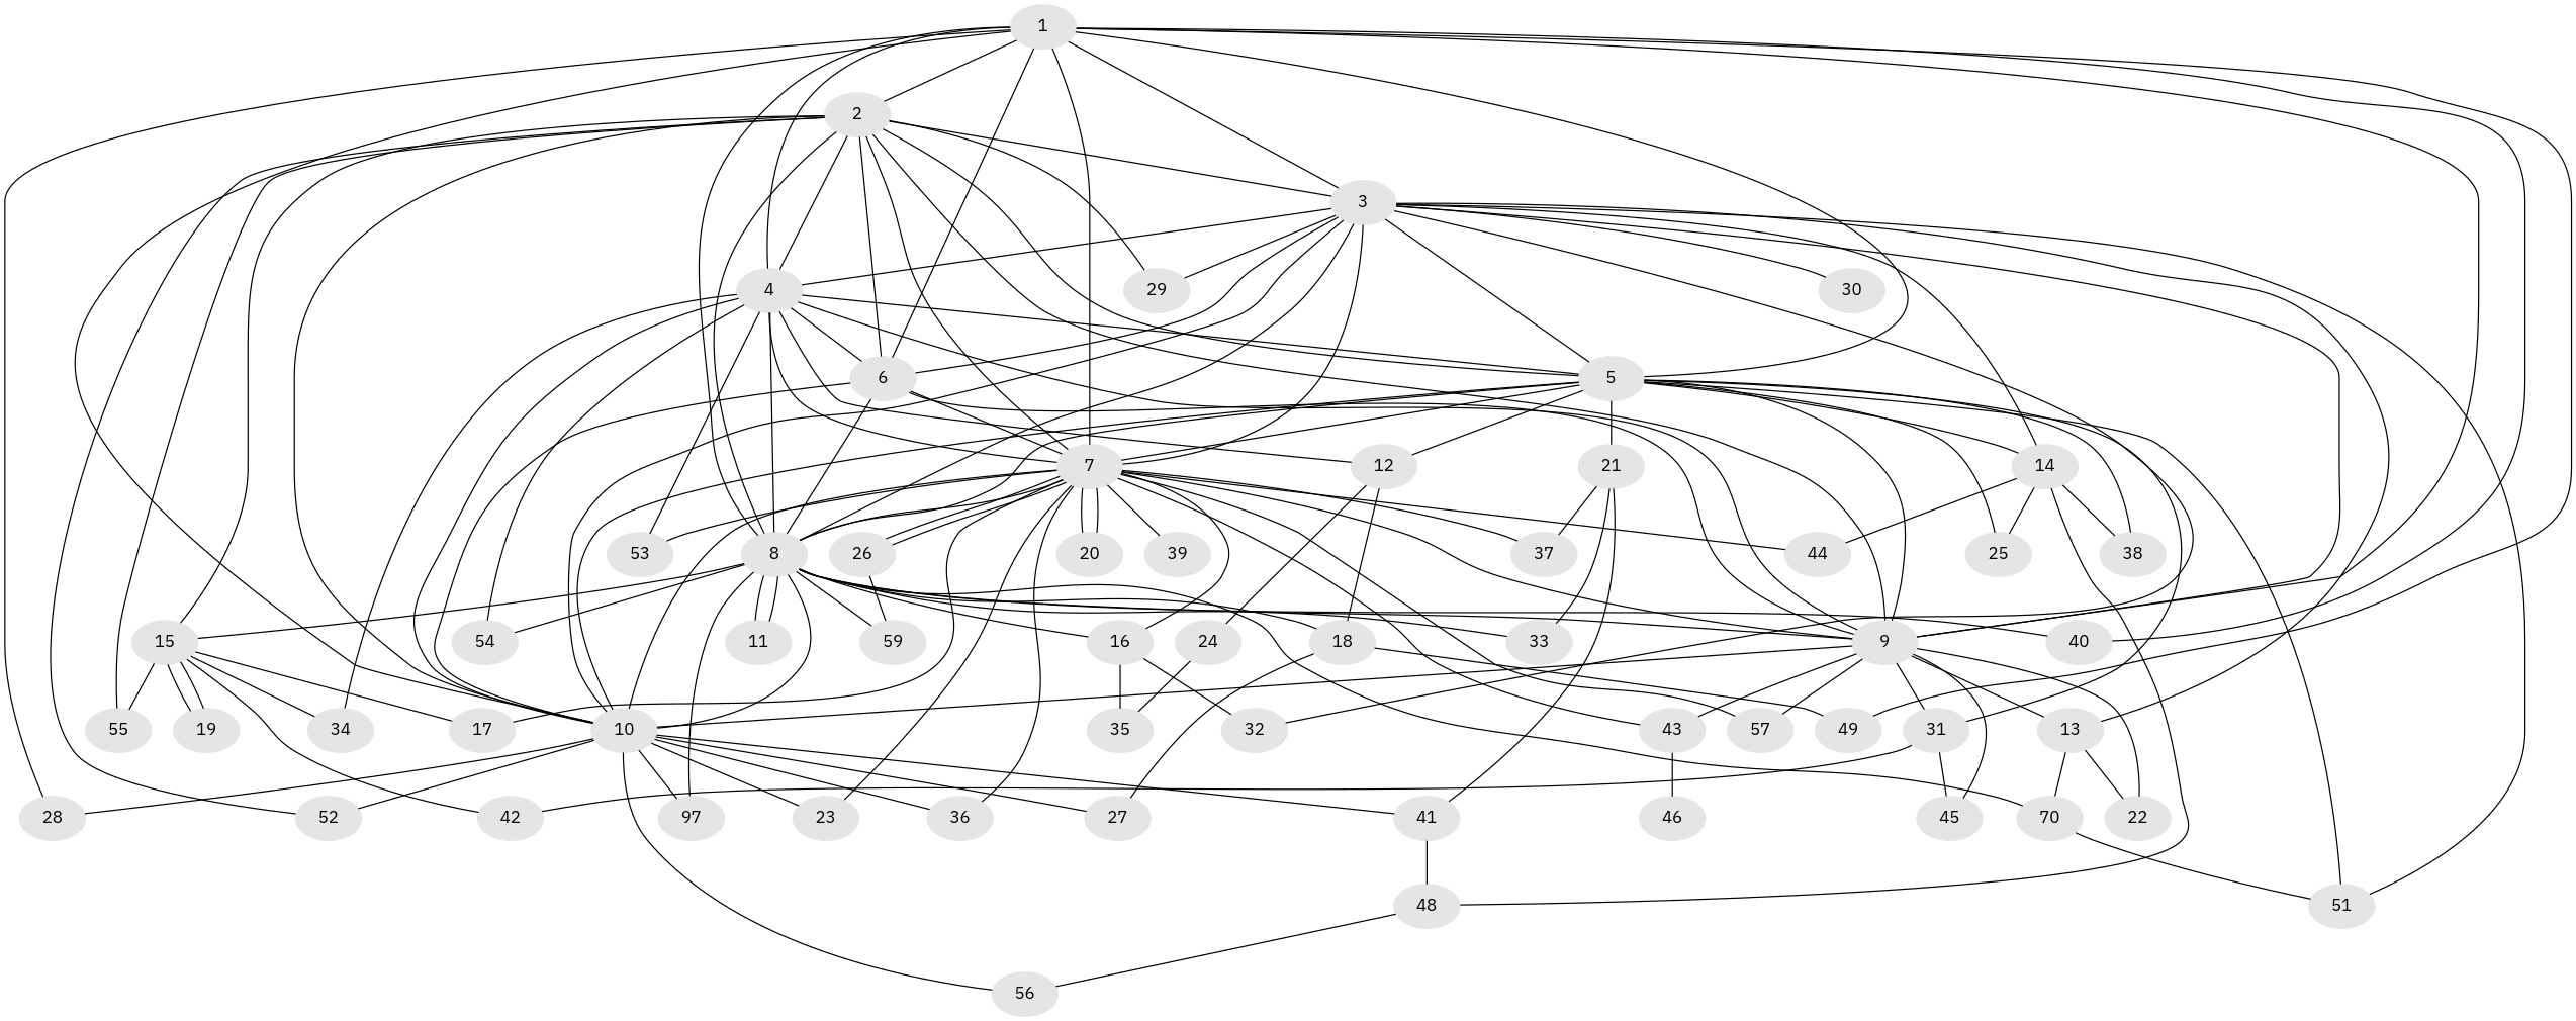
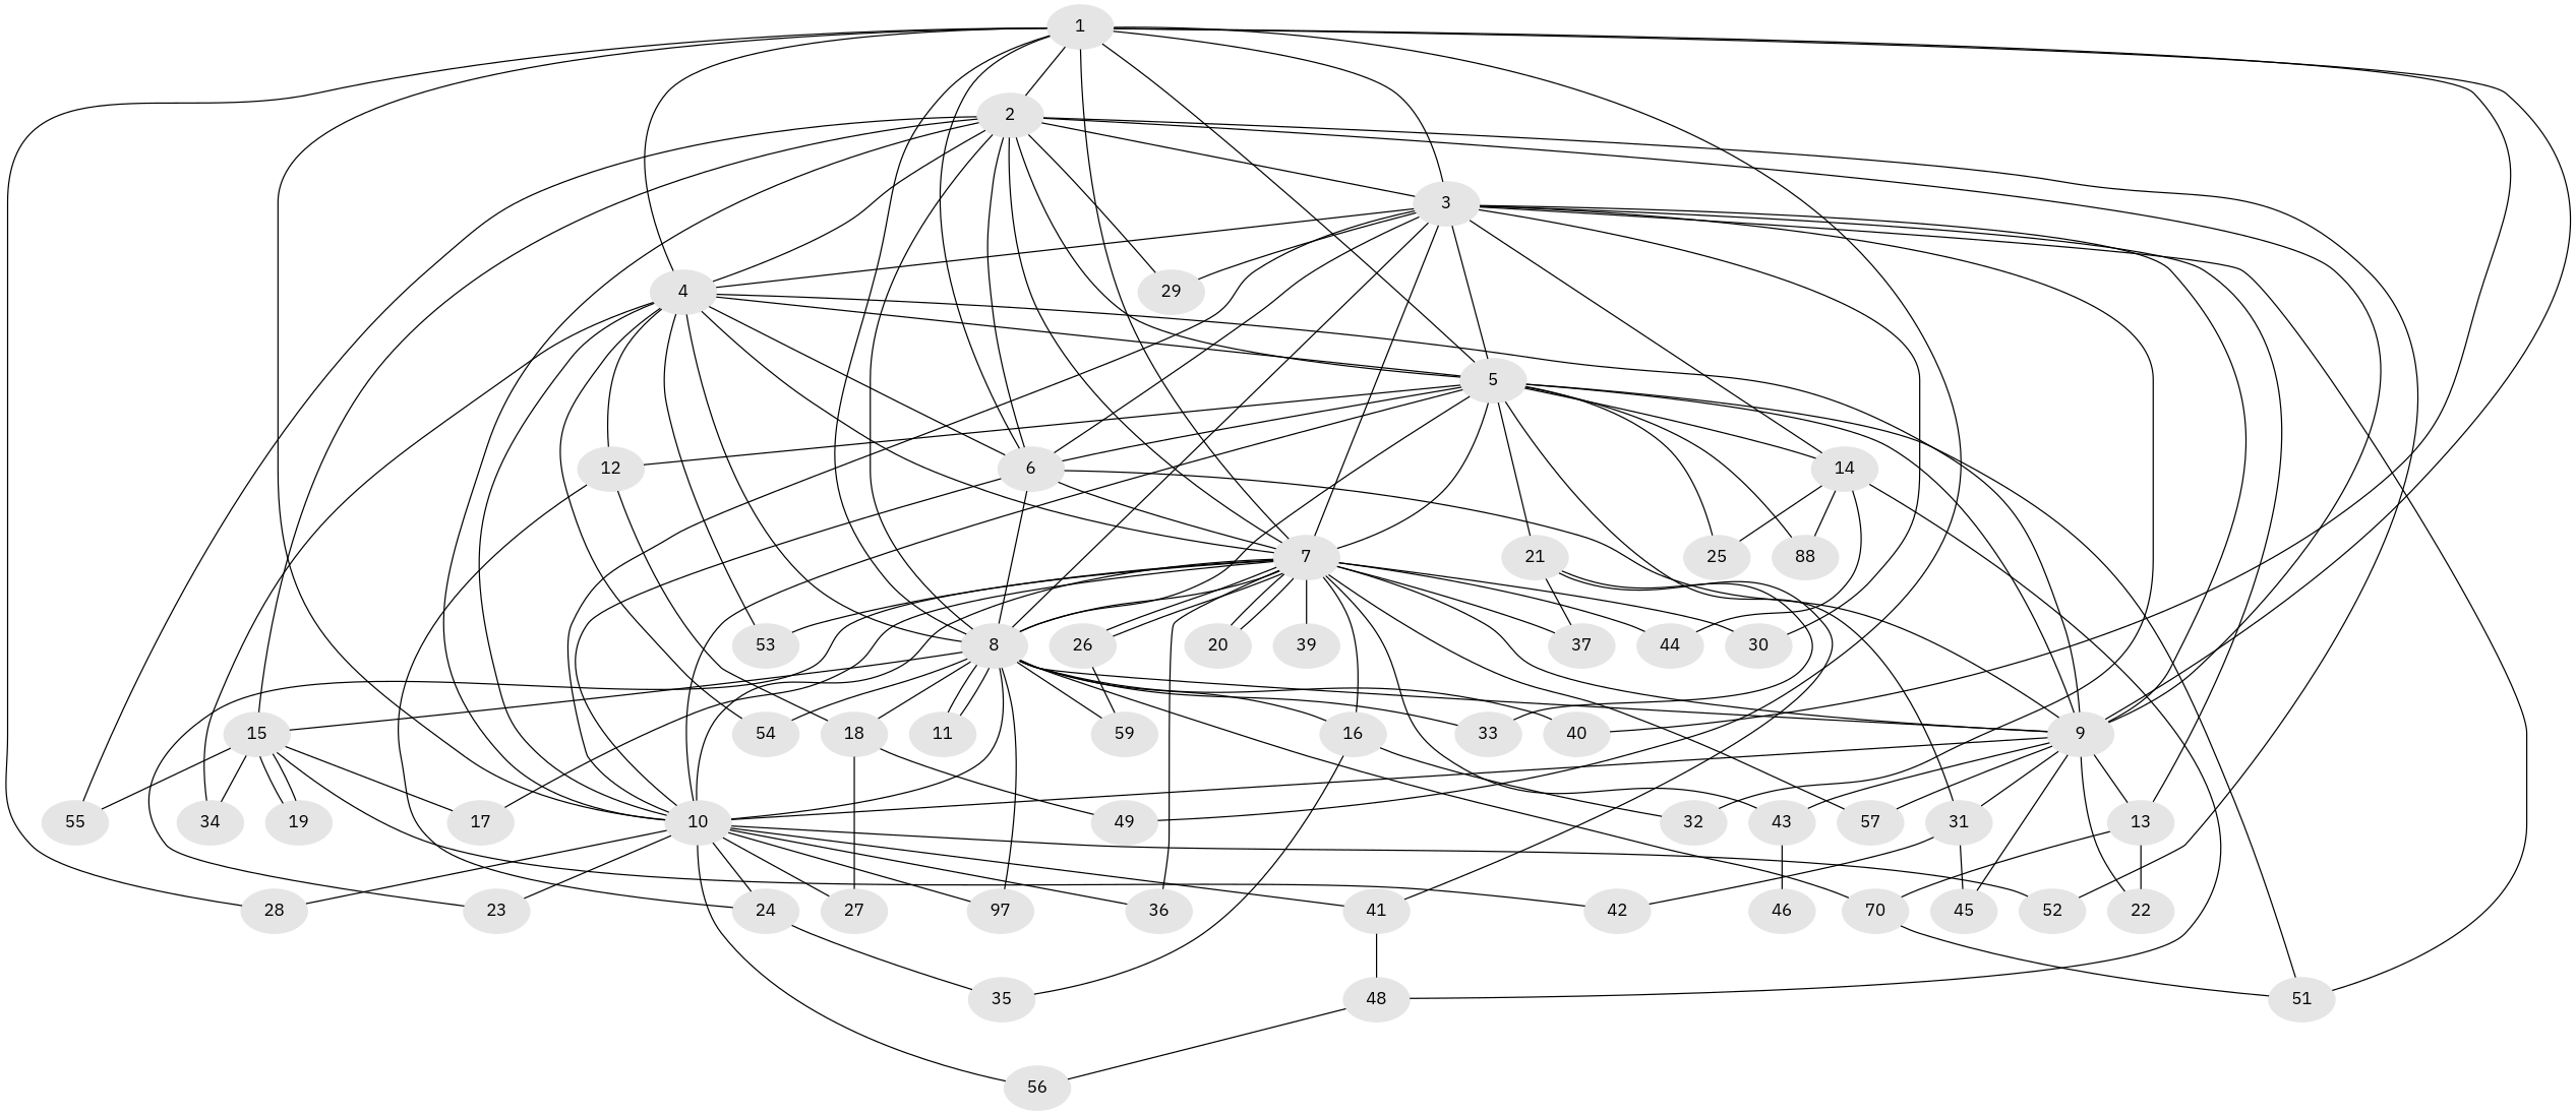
  graph {
    fontname="IBM Plex Sans"
    node [color=gray90 fontname="IBM Plex Sans" style=filled]
    edge [fontname="IBM Plex Sans"]
    1
    2
    3
    4
    5
    6
    7
    8
    9
    10
    28
    40
    49
    15
    29
    52
    55
    13
    14
    30
    32
    51
    12
    34
    53
    54
    21
    25
    31
-   38
+   38 [label=88]
    16
    17
    20
    23
    26
    36
    37
    39
    43
    44
    57
    11
    18
    33
    n45 [label=97]
    n46 [label=70]
    n47 [label=59]
    22
    45
    24
    27
    41
    56
    19
    42
    48
    35
    46
    1 -- 2
    1 -- 3
    1 -- 4
    1 -- 5
    1 -- 6
    1 -- 7
    1 -- 8
    1 -- 9
    1 -- 10
    1 -- 28
    1 -- 40
    1 -- 49
    2 -- 3
    2 -- 4
    2 -- 5
    2 -- 6
    2 -- 7
    2 -- 8
    2 -- 9
    2 -- 10
    2 -- 15
    2 -- 29
    2 -- 52
    2 -- 55
    3 -- 4
    3 -- 5
    3 -- 6
    3 -- 7
    3 -- 8
    3 -- 9
    3 -- 10
    3 -- 29
    3 -- 13
    3 -- 14
    3 -- 30
    3 -- 32
    3 -- 51
    4 -- 5
    4 -- 6
    4 -- 7
    4 -- 8
    4 -- 9
    4 -- 10
    4 -- 12
    4 -- 34
    4 -- 53
    4 -- 54
+   5 -- 6
    5 -- 7
    5 -- 8
    5 -- 9
    5 -- 10
    5 -- 14
    5 -- 51
    5 -- 12
    5 -- 21
    5 -- 25
    5 -- 31
    5 -- 38
    6 -- 7
    6 -- 8
    6 -- 9
    6 -- 10
    7 -- 8
    7 -- 9
    7 -- 10
+   7 -- 30
    7 -- 53
    7 -- 16
    7 -- 17
    7 -- 20
    7 -- 20
    7 -- 23
    7 -- 26
    7 -- 26
    7 -- 36
    7 -- 37
    7 -- 39
    7 -- 43
    7 -- 44
    7 -- 57
    8 -- 9
    8 -- 10
    8 -- 40
    8 -- 15
    8 -- 54
    8 -- 16
    8 -- 11
    8 -- 11
    8 -- 18
    8 -- 33
    8 -- n45
    8 -- n46
    8 -- n47
    9 -- 10
    9 -- 13
    9 -- 31
    9 -- 43
    9 -- 57
    9 -- 22
    9 -- 45
    10 -- 28
    10 -- 52
    10 -- 23
    10 -- 36
    10 -- n45
+   10 -- 24
    10 -- 27
    10 -- 41
    10 -- 56
    15 -- 55
    15 -- 34
    15 -- 17
    15 -- 19
    15 -- 19
    15 -- 42
    13 -- n46
    13 -- 22
    14 -- 25
    14 -- 38
    14 -- 44
    14 -- 48
    12 -- 18
    12 -- 24
    21 -- 37
    21 -- 33
    21 -- 41
    31 -- 45
    31 -- 42
    16 -- 32
    16 -- 35
    26 -- n47
    43 -- 46
    18 -- 49
    18 -- 27
    n46 -- 51
    24 -- 35
    41 -- 48
    48 -- 56
  }
